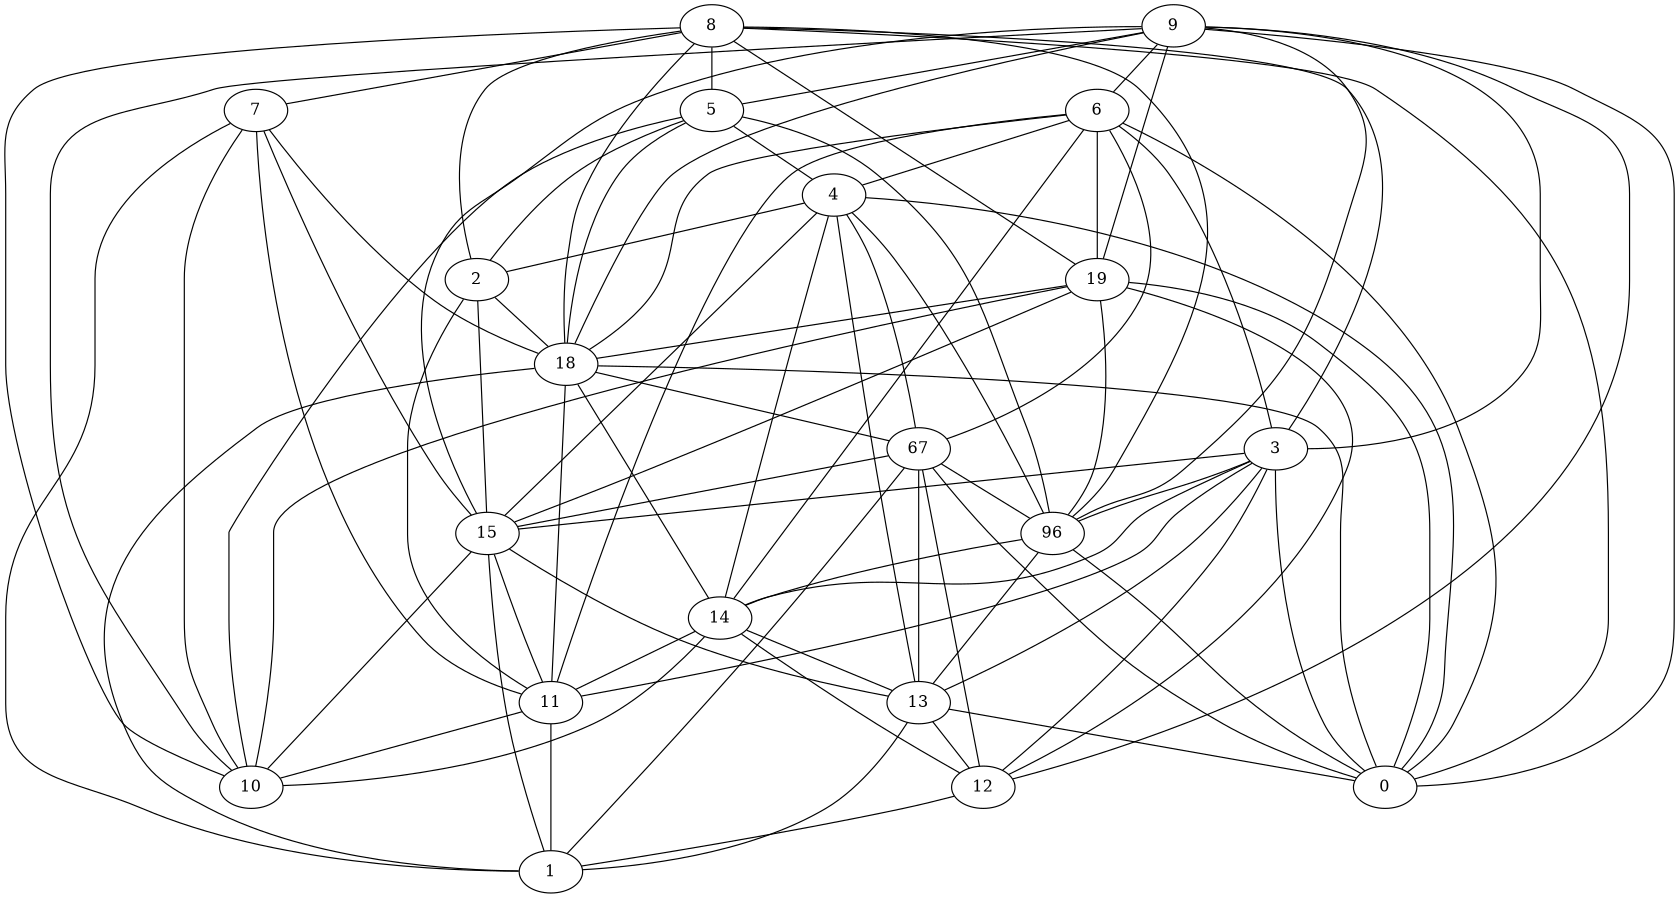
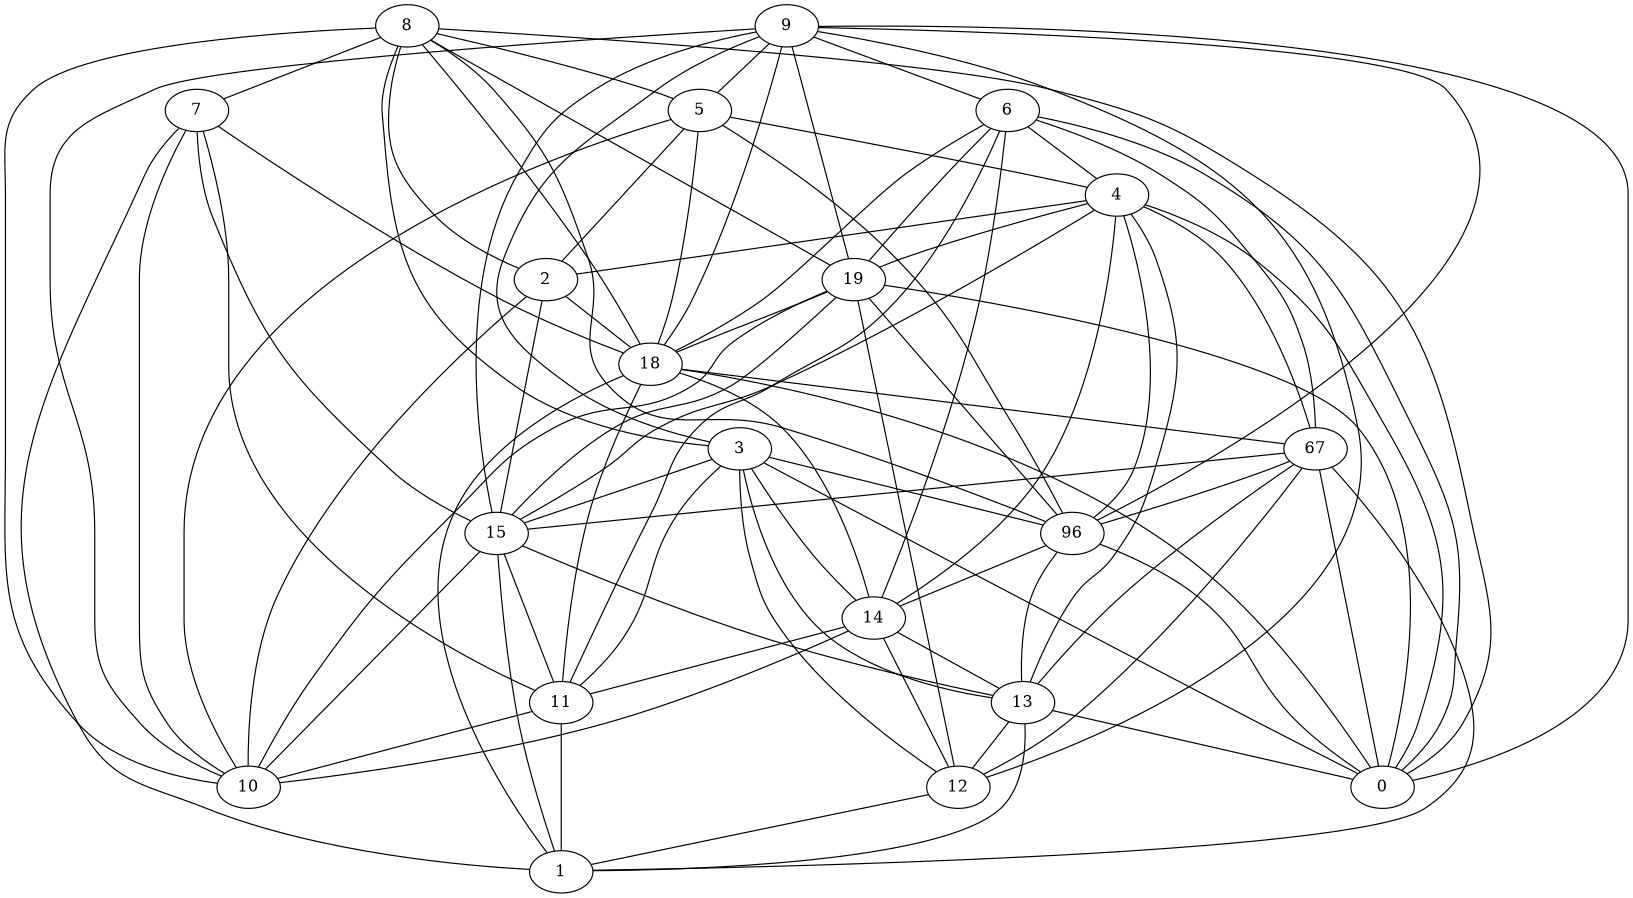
  digraph {
    edge [color=black dir=none]
    7
    18
    14
    15
    10
    11
    3
    1
    n9 [label=67]
    0
    13
    12
    n13 [label=96]
    2
    8
    5
    19
    4
    9
    6
    subgraph sub_1 {
      7
      18
      14
      15
      10
      11
      3
      1
      n9
      0
      13
      12
      n13
      2
      8
      5
      19
      4
      9
      6
    }
    7 -> 18
    7 -> 15
    7 -> 10
    7 -> 11
    7 -> 1
    18 -> 14
    18 -> 11
    18 -> 1
    18 -> n9
    18 -> 0
    14 -> 10
    14 -> 11
    14 -> 13
    14 -> 12
    15 -> 10
    15 -> 11
    15 -> 1
    15 -> 13
    11 -> 10
    11 -> 1
    3 -> 14
    3 -> 15
    3 -> 11
    3 -> 0
    3 -> 13
    3 -> 12
    3 -> n13
    n9 -> 15
    n9 -> 1
    n9 -> 0
    n9 -> 13
    n9 -> 12
    n9 -> n13
    13 -> 1
    13 -> 0
    13 -> 12
    12 -> 1
    n13 -> 14
    n13 -> 0
    n13 -> 13
    2 -> 18
    2 -> 15
-   2 -> 11
+   2 -> 10
    8 -> 7
    8 -> 18
    8 -> 10
    8 -> 3
    8 -> 0
    8 -> n13
    8 -> 2
    8 -> 5
    8 -> 19
    5 -> 18
    5 -> 10
    5 -> n13
    5 -> 2
    5 -> 4
    19 -> 18
    19 -> 15
    19 -> 10
    19 -> 0
    19 -> 12
    19 -> n13
    4 -> 14
    4 -> 15
    4 -> n9
    4 -> 0
    4 -> 13
    4 -> n13
    4 -> 2
+   4 -> 19
    9 -> 18
    9 -> 15
    9 -> 10
    9 -> 3
    9 -> 0
    9 -> 12
    9 -> n13
    9 -> 5
    9 -> 19
    9 -> 6
    6 -> 18
    6 -> 14
    6 -> 11
-   6 -> 3
    6 -> n9
    6 -> 0
    6 -> 19
    6 -> 4
  }
